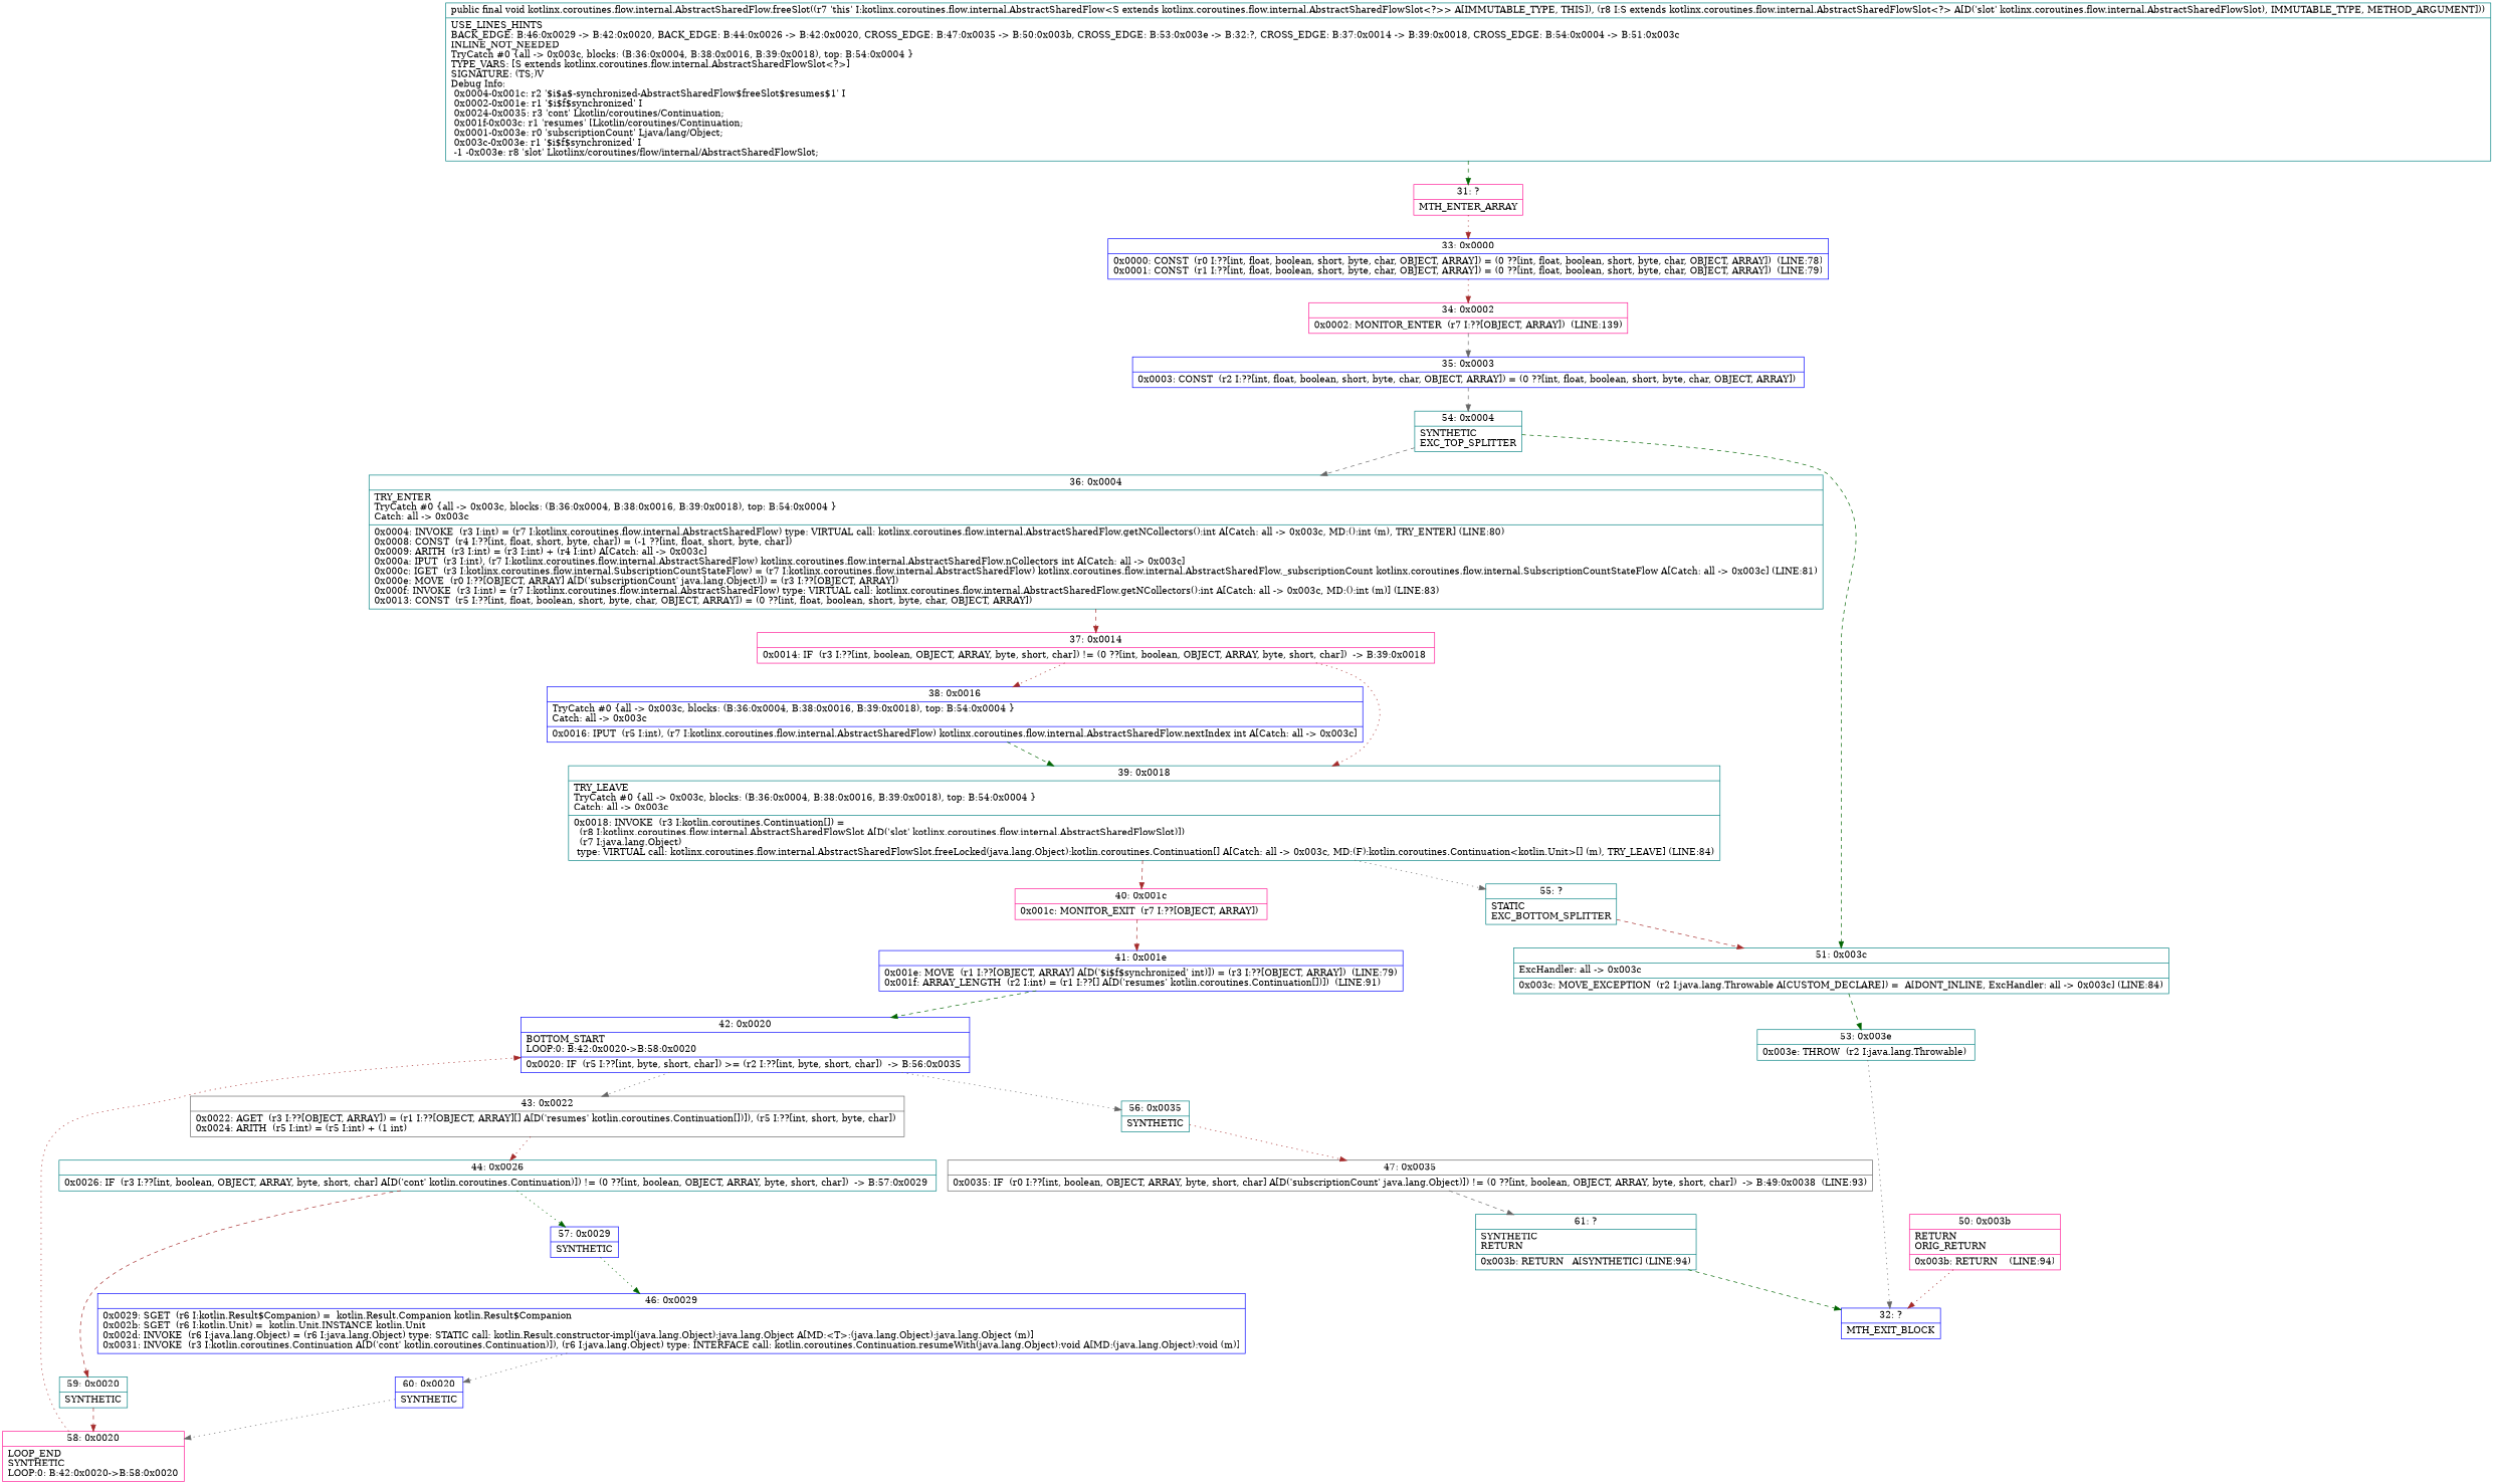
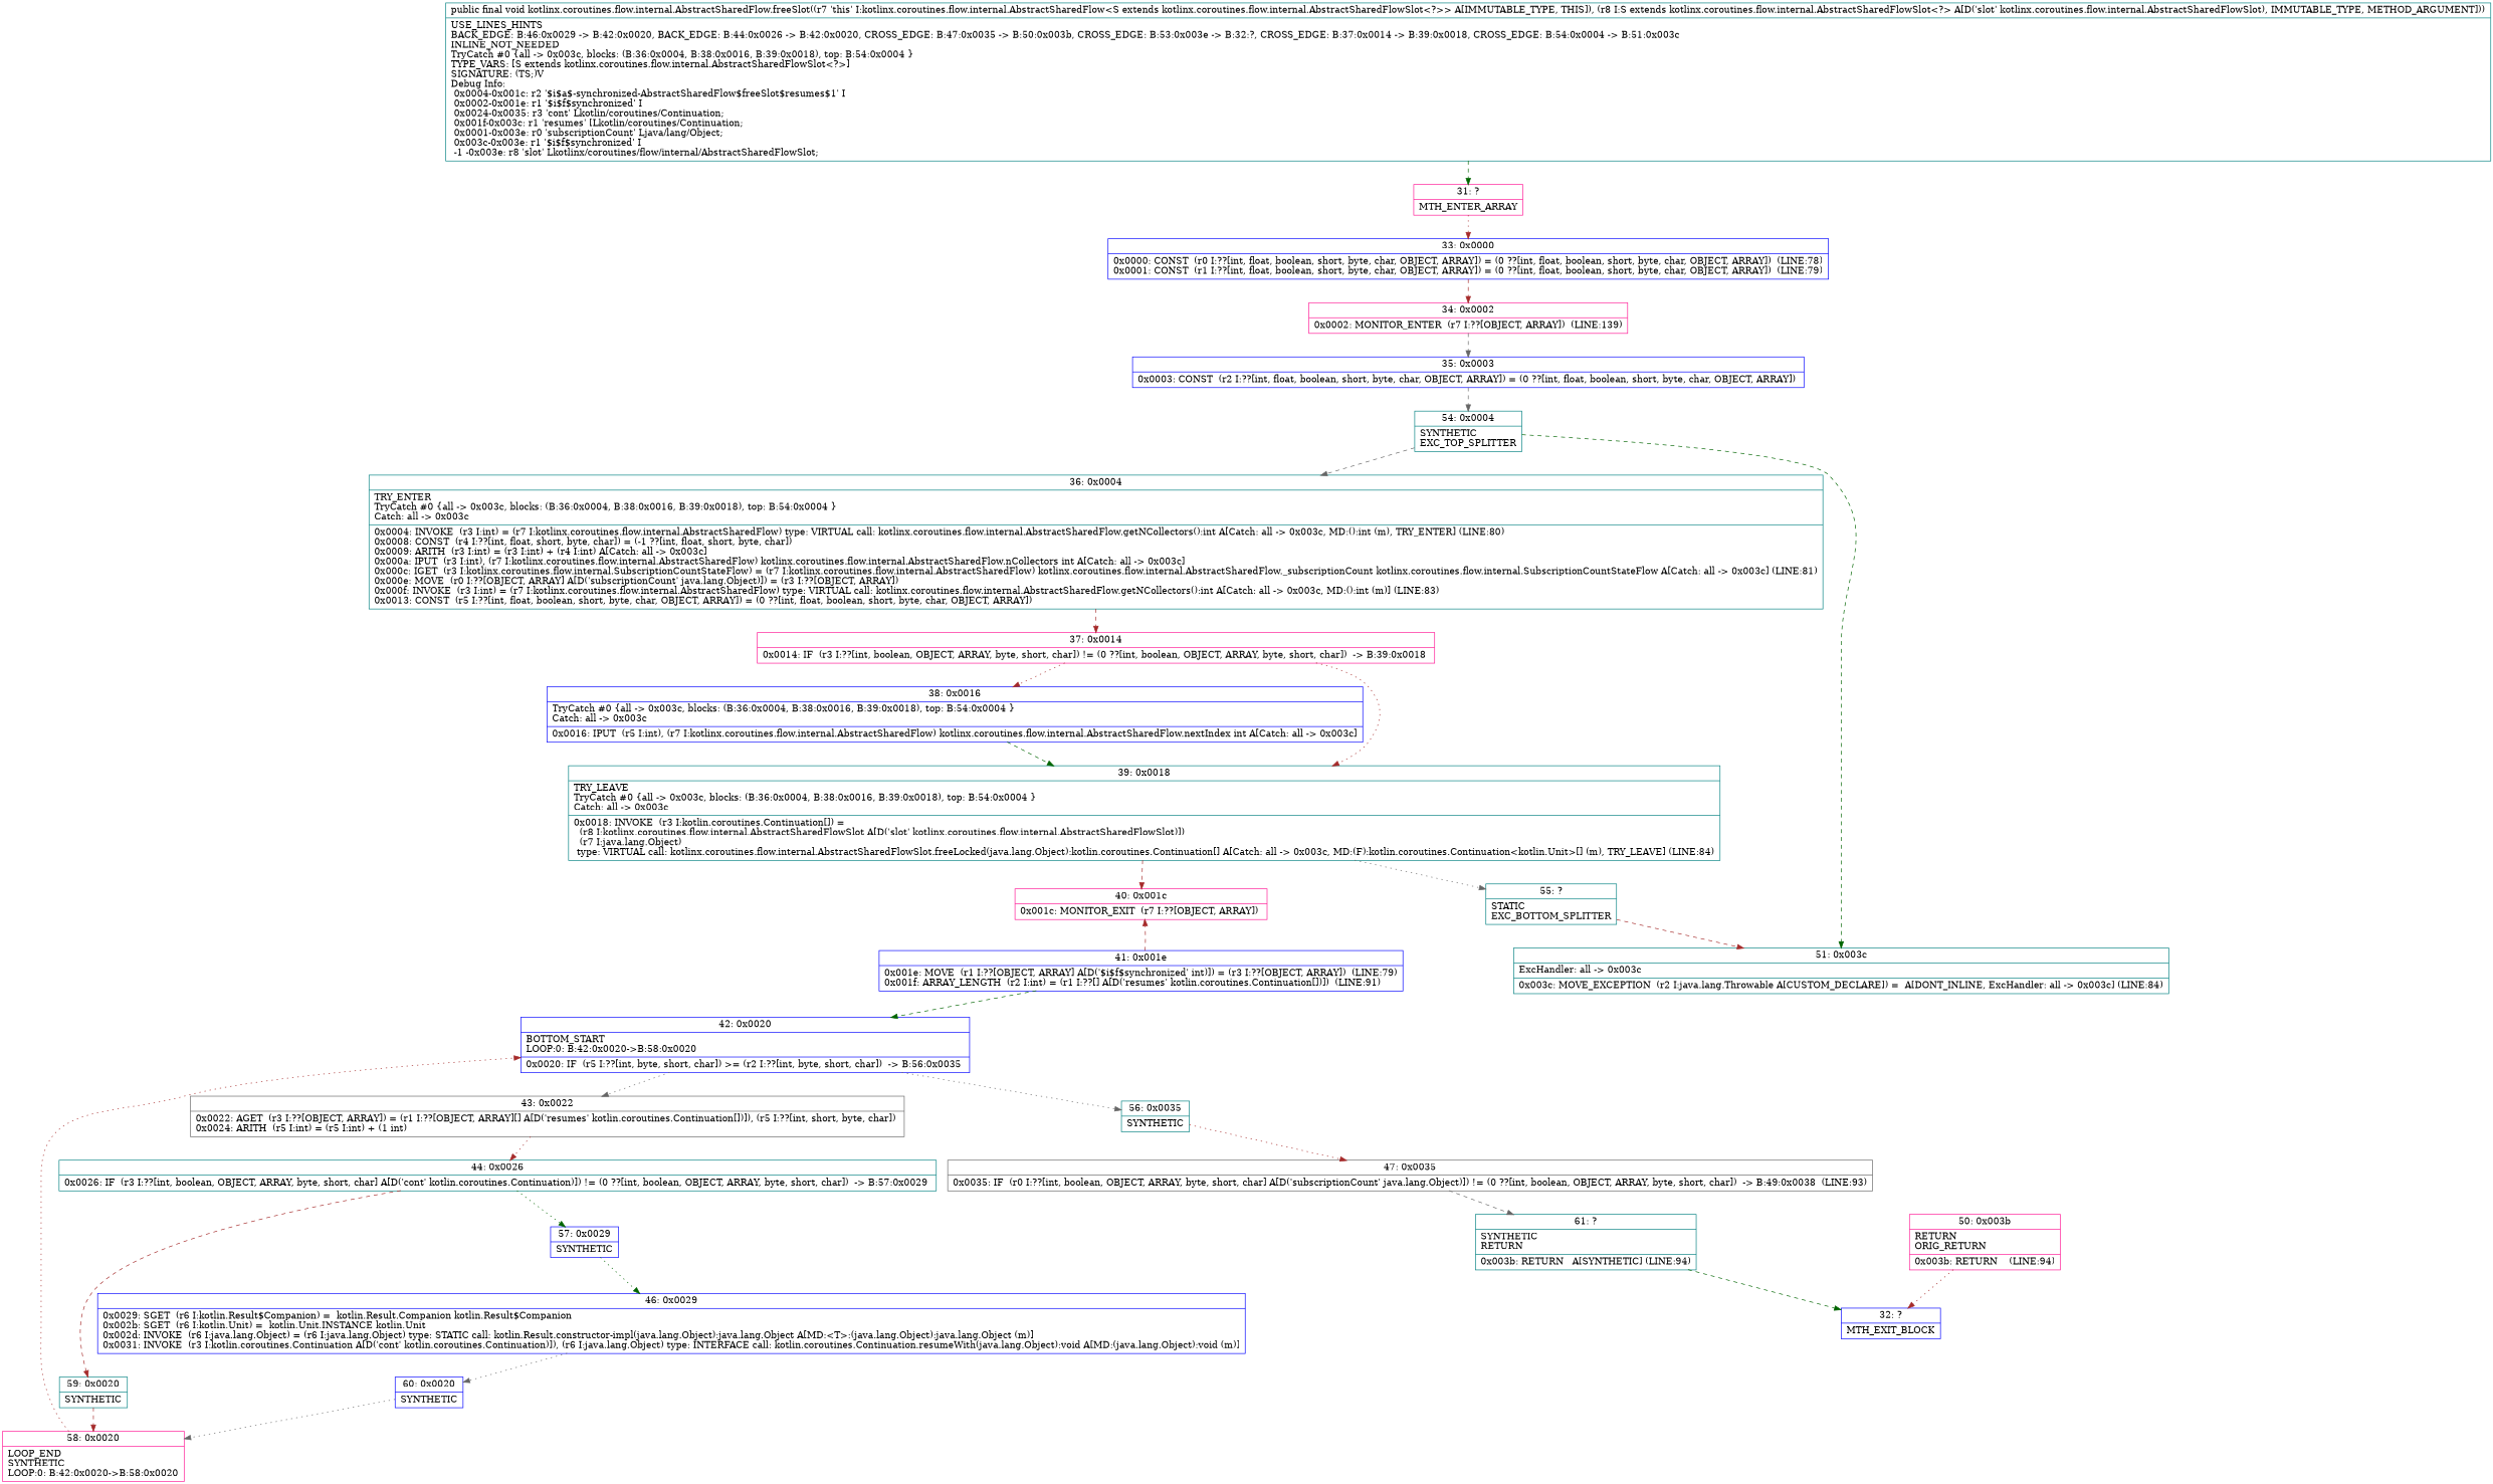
  digraph {
    node [color=teal shape=record]
    edge [color=brown style=dotted]
    n1 [color=deeppink label="{31\:\ ?|MTH_ENTER_ARRAY\l}"]
    n2 [color=blue label="{33\:\ 0x0000|0x0000: CONST  (r0 I:??[int, float, boolean, short, byte, char, OBJECT, ARRAY]) = (0 ??[int, float, boolean, short, byte, char, OBJECT, ARRAY])  (LINE:78)\l0x0001: CONST  (r1 I:??[int, float, boolean, short, byte, char, OBJECT, ARRAY]) = (0 ??[int, float, boolean, short, byte, char, OBJECT, ARRAY])  (LINE:79)\l}"]
    n3 [color=deeppink label="{34\:\ 0x0002|0x0002: MONITOR_ENTER  (r7 I:??[OBJECT, ARRAY])  (LINE:139)\l}"]
    n4 [color=blue label="{35\:\ 0x0003|0x0003: CONST  (r2 I:??[int, float, boolean, short, byte, char, OBJECT, ARRAY]) = (0 ??[int, float, boolean, short, byte, char, OBJECT, ARRAY]) \l}"]
    n5 [label="{54\:\ 0x0004|SYNTHETIC\lEXC_TOP_SPLITTER\l}"]
    n6 [label="{36\:\ 0x0004|TRY_ENTER\lTryCatch #0 \{all \-\> 0x003c, blocks: (B:36:0x0004, B:38:0x0016, B:39:0x0018), top: B:54:0x0004 \}\lCatch: all \-\> 0x003c\l|0x0004: INVOKE  (r3 I:int) = (r7 I:kotlinx.coroutines.flow.internal.AbstractSharedFlow) type: VIRTUAL call: kotlinx.coroutines.flow.internal.AbstractSharedFlow.getNCollectors():int A[Catch: all \-\> 0x003c, MD:():int (m), TRY_ENTER] (LINE:80)\l0x0008: CONST  (r4 I:??[int, float, short, byte, char]) = (\-1 ??[int, float, short, byte, char]) \l0x0009: ARITH  (r3 I:int) = (r3 I:int) + (r4 I:int) A[Catch: all \-\> 0x003c]\l0x000a: IPUT  (r3 I:int), (r7 I:kotlinx.coroutines.flow.internal.AbstractSharedFlow) kotlinx.coroutines.flow.internal.AbstractSharedFlow.nCollectors int A[Catch: all \-\> 0x003c]\l0x000c: IGET  (r3 I:kotlinx.coroutines.flow.internal.SubscriptionCountStateFlow) = (r7 I:kotlinx.coroutines.flow.internal.AbstractSharedFlow) kotlinx.coroutines.flow.internal.AbstractSharedFlow._subscriptionCount kotlinx.coroutines.flow.internal.SubscriptionCountStateFlow A[Catch: all \-\> 0x003c] (LINE:81)\l0x000e: MOVE  (r0 I:??[OBJECT, ARRAY] A[D('subscriptionCount' java.lang.Object)]) = (r3 I:??[OBJECT, ARRAY]) \l0x000f: INVOKE  (r3 I:int) = (r7 I:kotlinx.coroutines.flow.internal.AbstractSharedFlow) type: VIRTUAL call: kotlinx.coroutines.flow.internal.AbstractSharedFlow.getNCollectors():int A[Catch: all \-\> 0x003c, MD:():int (m)] (LINE:83)\l0x0013: CONST  (r5 I:??[int, float, boolean, short, byte, char, OBJECT, ARRAY]) = (0 ??[int, float, boolean, short, byte, char, OBJECT, ARRAY]) \l}"]
    n7 [label="{51\:\ 0x003c|ExcHandler: all \-\> 0x003c\l|0x003c: MOVE_EXCEPTION  (r2 I:java.lang.Throwable A[CUSTOM_DECLARE]) =  A[DONT_INLINE, ExcHandler: all \-\> 0x003c] (LINE:84)\l}"]
    n8 [color=deeppink label="{37\:\ 0x0014|0x0014: IF  (r3 I:??[int, boolean, OBJECT, ARRAY, byte, short, char]) != (0 ??[int, boolean, OBJECT, ARRAY, byte, short, char])  \-\> B:39:0x0018 \l}"]
-   n9 [label="{53\:\ 0x003e|0x003e: THROW  (r2 I:java.lang.Throwable) \l}"]
    n10 [color=blue label="{38\:\ 0x0016|TryCatch #0 \{all \-\> 0x003c, blocks: (B:36:0x0004, B:38:0x0016, B:39:0x0018), top: B:54:0x0004 \}\lCatch: all \-\> 0x003c\l|0x0016: IPUT  (r5 I:int), (r7 I:kotlinx.coroutines.flow.internal.AbstractSharedFlow) kotlinx.coroutines.flow.internal.AbstractSharedFlow.nextIndex int A[Catch: all \-\> 0x003c]\l}"]
    n11 [label="{39\:\ 0x0018|TRY_LEAVE\lTryCatch #0 \{all \-\> 0x003c, blocks: (B:36:0x0004, B:38:0x0016, B:39:0x0018), top: B:54:0x0004 \}\lCatch: all \-\> 0x003c\l|0x0018: INVOKE  (r3 I:kotlin.coroutines.Continuation[]) = \l  (r8 I:kotlinx.coroutines.flow.internal.AbstractSharedFlowSlot A[D('slot' kotlinx.coroutines.flow.internal.AbstractSharedFlowSlot)])\l  (r7 I:java.lang.Object)\l type: VIRTUAL call: kotlinx.coroutines.flow.internal.AbstractSharedFlowSlot.freeLocked(java.lang.Object):kotlin.coroutines.Continuation[] A[Catch: all \-\> 0x003c, MD:(F):kotlin.coroutines.Continuation\<kotlin.Unit\>[] (m), TRY_LEAVE] (LINE:84)\l}"]
    n12 [color=deeppink label="{40\:\ 0x001c|0x001c: MONITOR_EXIT  (r7 I:??[OBJECT, ARRAY]) \l}"]
    n13 [label="{55\:\ ?|STATIC\lEXC_BOTTOM_SPLITTER\l}"]
    n14 [color=blue label="{41\:\ 0x001e|0x001e: MOVE  (r1 I:??[OBJECT, ARRAY] A[D('$i$f$synchronized' int)]) = (r3 I:??[OBJECT, ARRAY])  (LINE:79)\l0x001f: ARRAY_LENGTH  (r2 I:int) = (r1 I:??[] A[D('resumes' kotlin.coroutines.Continuation[])])  (LINE:91)\l}"]
    n15 [color=blue label="{42\:\ 0x0020|BOTTOM_START\lLOOP:0: B:42:0x0020\-\>B:58:0x0020\l|0x0020: IF  (r5 I:??[int, byte, short, char]) \>= (r2 I:??[int, byte, short, char])  \-\> B:56:0x0035 \l}"]
    n16 [color=gray40 label="{43\:\ 0x0022|0x0022: AGET  (r3 I:??[OBJECT, ARRAY]) = (r1 I:??[OBJECT, ARRAY][] A[D('resumes' kotlin.coroutines.Continuation[])]), (r5 I:??[int, short, byte, char]) \l0x0024: ARITH  (r5 I:int) = (r5 I:int) + (1 int) \l}"]
    n17 [label="{56\:\ 0x0035|SYNTHETIC\l}"]
    n18 [label="{44\:\ 0x0026|0x0026: IF  (r3 I:??[int, boolean, OBJECT, ARRAY, byte, short, char] A[D('cont' kotlin.coroutines.Continuation)]) != (0 ??[int, boolean, OBJECT, ARRAY, byte, short, char])  \-\> B:57:0x0029 \l}"]
    n19 [color=gray40 label="{47\:\ 0x0035|0x0035: IF  (r0 I:??[int, boolean, OBJECT, ARRAY, byte, short, char] A[D('subscriptionCount' java.lang.Object)]) != (0 ??[int, boolean, OBJECT, ARRAY, byte, short, char])  \-\> B:49:0x0038  (LINE:93)\l}"]
    n20 [color=blue label="{57\:\ 0x0029|SYNTHETIC\l}"]
    n21 [label="{59\:\ 0x0020|SYNTHETIC\l}"]
    n22 [color=blue label="{46\:\ 0x0029|0x0029: SGET  (r6 I:kotlin.Result$Companion) =  kotlin.Result.Companion kotlin.Result$Companion \l0x002b: SGET  (r6 I:kotlin.Unit) =  kotlin.Unit.INSTANCE kotlin.Unit \l0x002d: INVOKE  (r6 I:java.lang.Object) = (r6 I:java.lang.Object) type: STATIC call: kotlin.Result.constructor\-impl(java.lang.Object):java.lang.Object A[MD:\<T\>:(java.lang.Object):java.lang.Object (m)]\l0x0031: INVOKE  (r3 I:kotlin.coroutines.Continuation A[D('cont' kotlin.coroutines.Continuation)]), (r6 I:java.lang.Object) type: INTERFACE call: kotlin.coroutines.Continuation.resumeWith(java.lang.Object):void A[MD:(java.lang.Object):void (m)]\l}"]
    n23 [color=deeppink label="{58\:\ 0x0020|LOOP_END\lSYNTHETIC\lLOOP:0: B:42:0x0020\-\>B:58:0x0020\l}"]
    n24 [color=blue label="{60\:\ 0x0020|SYNTHETIC\l}"]
    n25 [label="{61\:\ ?|SYNTHETIC\lRETURN\l|0x003b: RETURN   A[SYNTHETIC] (LINE:94)\l}"]
    n26 [color=blue label="{32\:\ ?|MTH_EXIT_BLOCK\l}"]
    n27 [color=deeppink label="{50\:\ 0x003b|RETURN\lORIG_RETURN\l|0x003b: RETURN    (LINE:94)\l}"]
    n28 [label="{public final void kotlinx.coroutines.flow.internal.AbstractSharedFlow.freeSlot((r7 'this' I:kotlinx.coroutines.flow.internal.AbstractSharedFlow\<S extends kotlinx.coroutines.flow.internal.AbstractSharedFlowSlot\<?\>\> A[IMMUTABLE_TYPE, THIS]), (r8 I:S extends kotlinx.coroutines.flow.internal.AbstractSharedFlowSlot\<?\> A[D('slot' kotlinx.coroutines.flow.internal.AbstractSharedFlowSlot), IMMUTABLE_TYPE, METHOD_ARGUMENT]))  | USE_LINES_HINTS\lBACK_EDGE: B:46:0x0029 \-\> B:42:0x0020, BACK_EDGE: B:44:0x0026 \-\> B:42:0x0020, CROSS_EDGE: B:47:0x0035 \-\> B:50:0x003b, CROSS_EDGE: B:53:0x003e \-\> B:32:?, CROSS_EDGE: B:37:0x0014 \-\> B:39:0x0018, CROSS_EDGE: B:54:0x0004 \-\> B:51:0x003c\lINLINE_NOT_NEEDED\lTryCatch #0 \{all \-\> 0x003c, blocks: (B:36:0x0004, B:38:0x0016, B:39:0x0018), top: B:54:0x0004 \}\lTYPE_VARS: [S extends kotlinx.coroutines.flow.internal.AbstractSharedFlowSlot\<?\>]\lSIGNATURE: (TS;)V\lDebug Info:\l  0x0004\-0x001c: r2 '$i$a$\-synchronized\-AbstractSharedFlow$freeSlot$resumes$1' I\l  0x0002\-0x001e: r1 '$i$f$synchronized' I\l  0x0024\-0x0035: r3 'cont' Lkotlin\/coroutines\/Continuation;\l  0x001f\-0x003c: r1 'resumes' [Lkotlin\/coroutines\/Continuation;\l  0x0001\-0x003e: r0 'subscriptionCount' Ljava\/lang\/Object;\l  0x003c\-0x003e: r1 '$i$f$synchronized' I\l  \-1 \-0x003e: r8 'slot' Lkotlinx\/coroutines\/flow\/internal\/AbstractSharedFlowSlot;\l}"]
    n1 -> n2
-   n2 -> n3
+   n2 -> n3 [style=dashed]
    n3 -> n4 [color=gray40 style=dashed]
    n4 -> n5 [color=gray40 style=dashed]
    n5 -> n6 [color=gray40 style=dashed]
    n5 -> n7 [color=darkgreen style=dashed]
    n6 -> n8 [style=dashed]
-   n7 -> n9 [color=darkgreen style=dashed]
    n8 -> n10
    n8 -> n11
-   n9 -> n26 [color=gray40]
    n10 -> n11 [color=darkgreen style=dashed]
    n11 -> n12 [style=dashed]
    n11 -> n13 [color=gray40]
-   n12 -> n14 [style=dashed]
+   n14 -> n12 [style=dashed]
    n13 -> n7 [style=dashed]
    n14 -> n15 [color=darkgreen style=dashed]
    n15 -> n16 [color=gray40]
    n15 -> n17 [color=gray40]
    n16 -> n18
    n17 -> n19
    n18 -> n20 [color=darkgreen]
    n18 -> n21 [style=dashed]
    n19 -> n25 [color=gray40 style=dashed]
    n20 -> n22 [color=darkgreen]
    n21 -> n23 [style=dashed]
    n22 -> n24 [color=gray40]
    n23 -> n15
    n24 -> n23 [color=gray40]
    n25 -> n26 [color=darkgreen style=dashed]
    n27 -> n26
    n28 -> n1 [color=darkgreen style=dashed]
  }
